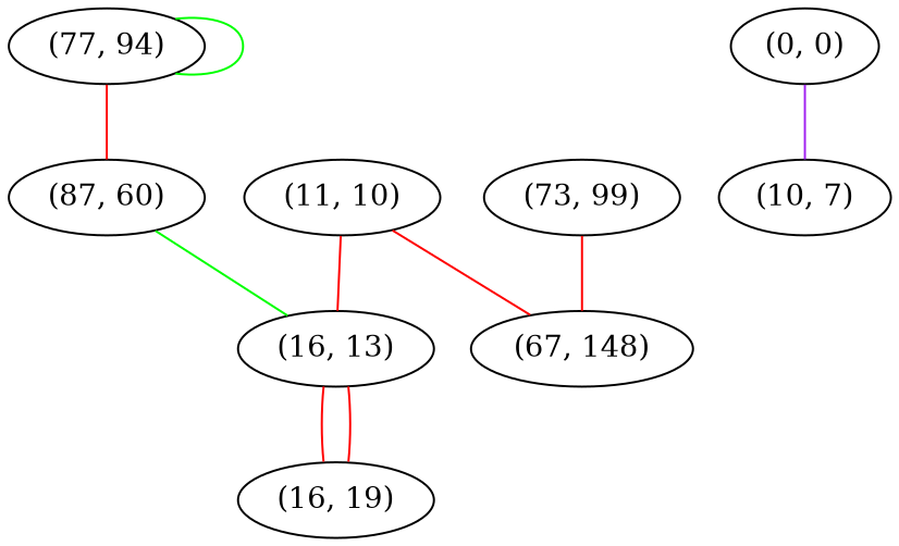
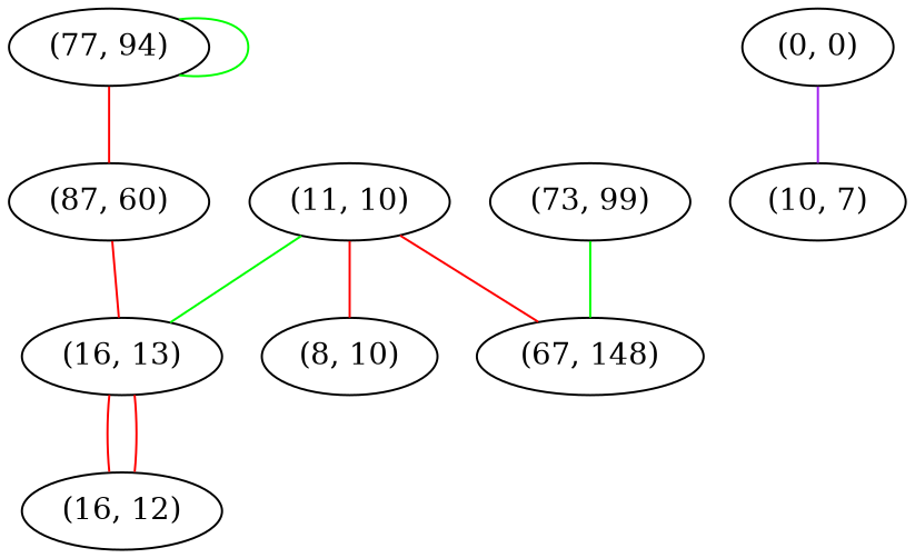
  graph {
    edge [color=red weight=1]
    n1 [label="(77, 94)"]
    "(87, 60)"
    "(16, 13)"
    "(11, 10)"
+   "(8, 10)"
    "(67, 148)"
-   "(16, 12)" [label="(16, 19)"]
+   "(16, 12)"
    "(0, 0)"
    "(10, 7)"
    "(73, 99)"
    n1 -- n1 [color=green weight=2]
    n1 -- "(87, 60)"
-   "(87, 60)" -- "(16, 13)" [color=green]
+   "(87, 60)" -- "(16, 13)"
    "(16, 13)" -- "(16, 12)"
    "(16, 13)" -- "(16, 12)"
-   "(11, 10)" -- "(16, 13)" [weight=2]
+   "(11, 10)" -- "(16, 13)" [color=green weight=2]
+   "(11, 10)" -- "(8, 10)"
    "(11, 10)" -- "(67, 148)"
    "(0, 0)" -- "(10, 7)" [color=purple weight=4]
-   "(73, 99)" -- "(67, 148)"
+   "(73, 99)" -- "(67, 148)" [color=green]
  }
